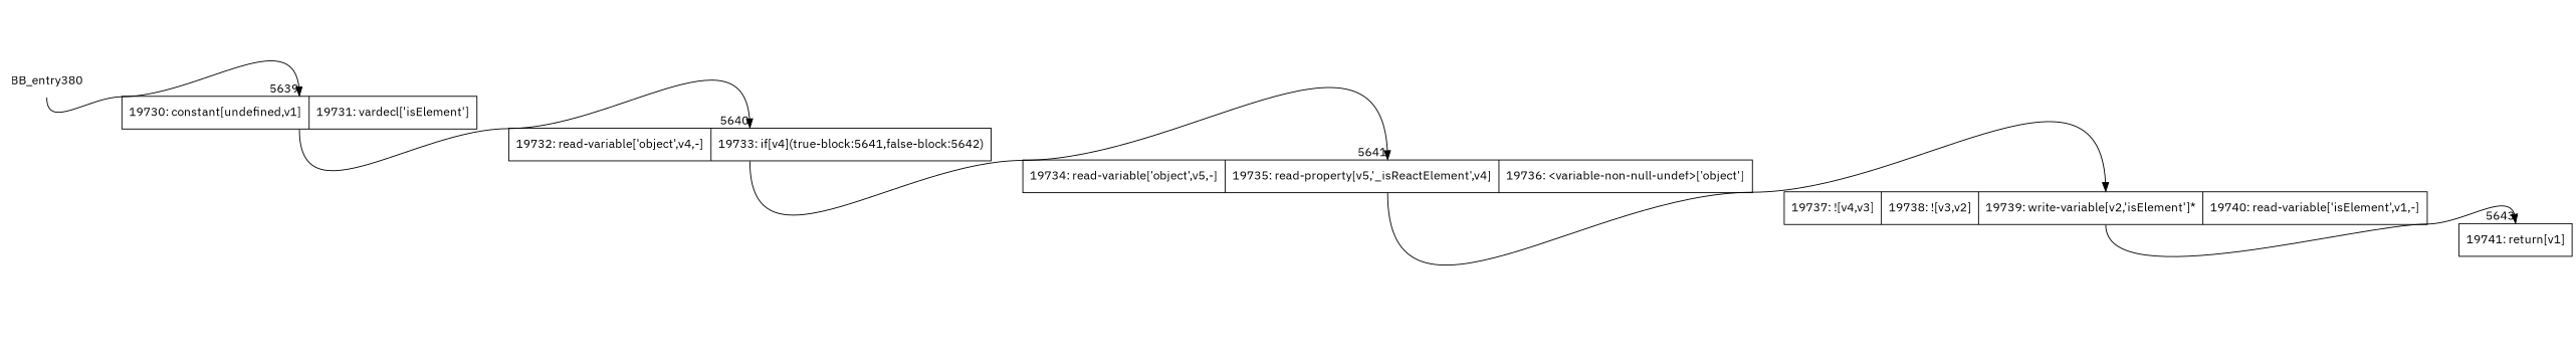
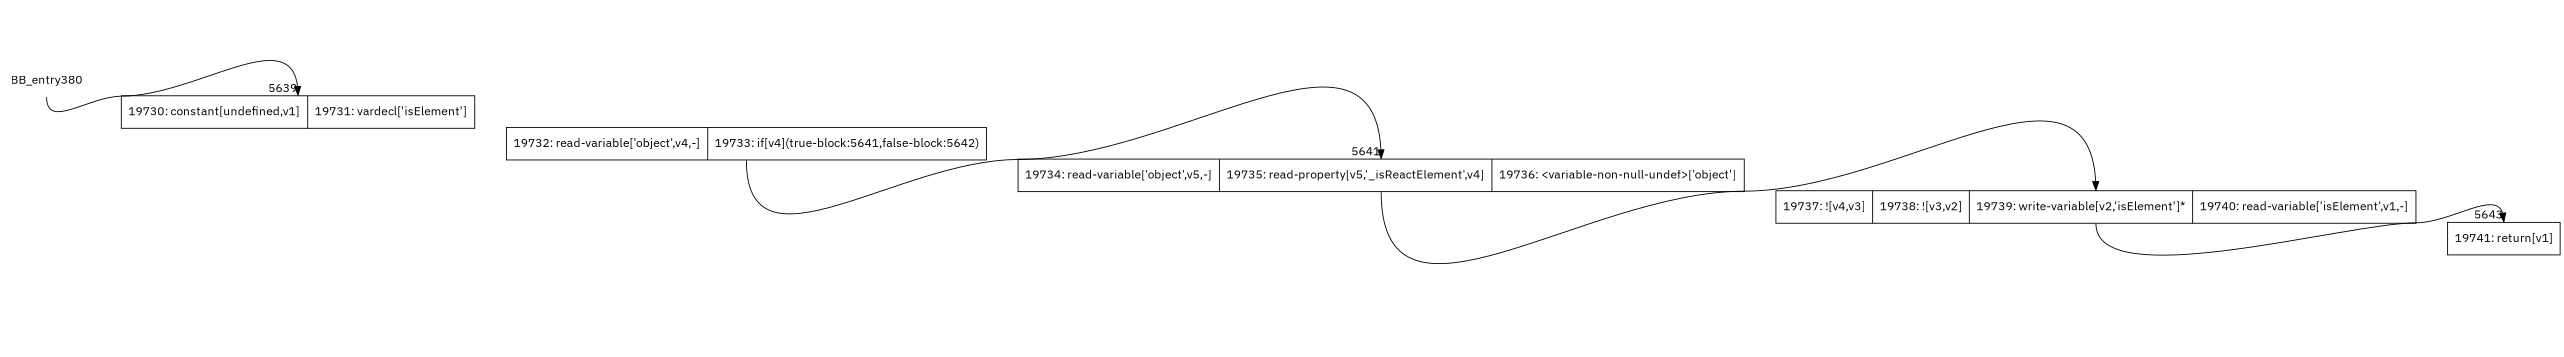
  digraph {
    fontname="IBM Plex Sans"
    rankdir=LR
    node [fontname="IBM Plex Sans" shape=record]
    edge [fontname="IBM Plex Sans" headport=n tailport=s]
    BB_entry380 [shape=none]
    n2 [label="{19730: constant[undefined,v1]|19731: vardecl['isElement']}"]
    n3 [label="{19732: read-variable['object',v4,-]|19733: if[v4](true-block:5641,false-block:5642)}"]
    n4 [label="{19734: read-variable['object',v5,-]|19735: read-property[v5,'_isReactElement',v4]|19736: \<variable-non-null-undef\>['object']}"]
    n5 [label="{19737: ![v4,v3]|19738: ![v3,v2]|19739: write-variable[v2,'isElement']*|19740: read-variable['isElement',v1,-]}"]
    n6 [label="{19741: return[v1]}"]
    BB_entry380 -> n2 [headlabel="    5639"]
-   n2 -> n3 [headlabel="      5640"]
    n3 -> n4 [headlabel="      5641"]
    n4 -> n5
    n5 -> n6 [headlabel="      5643"]
  }
